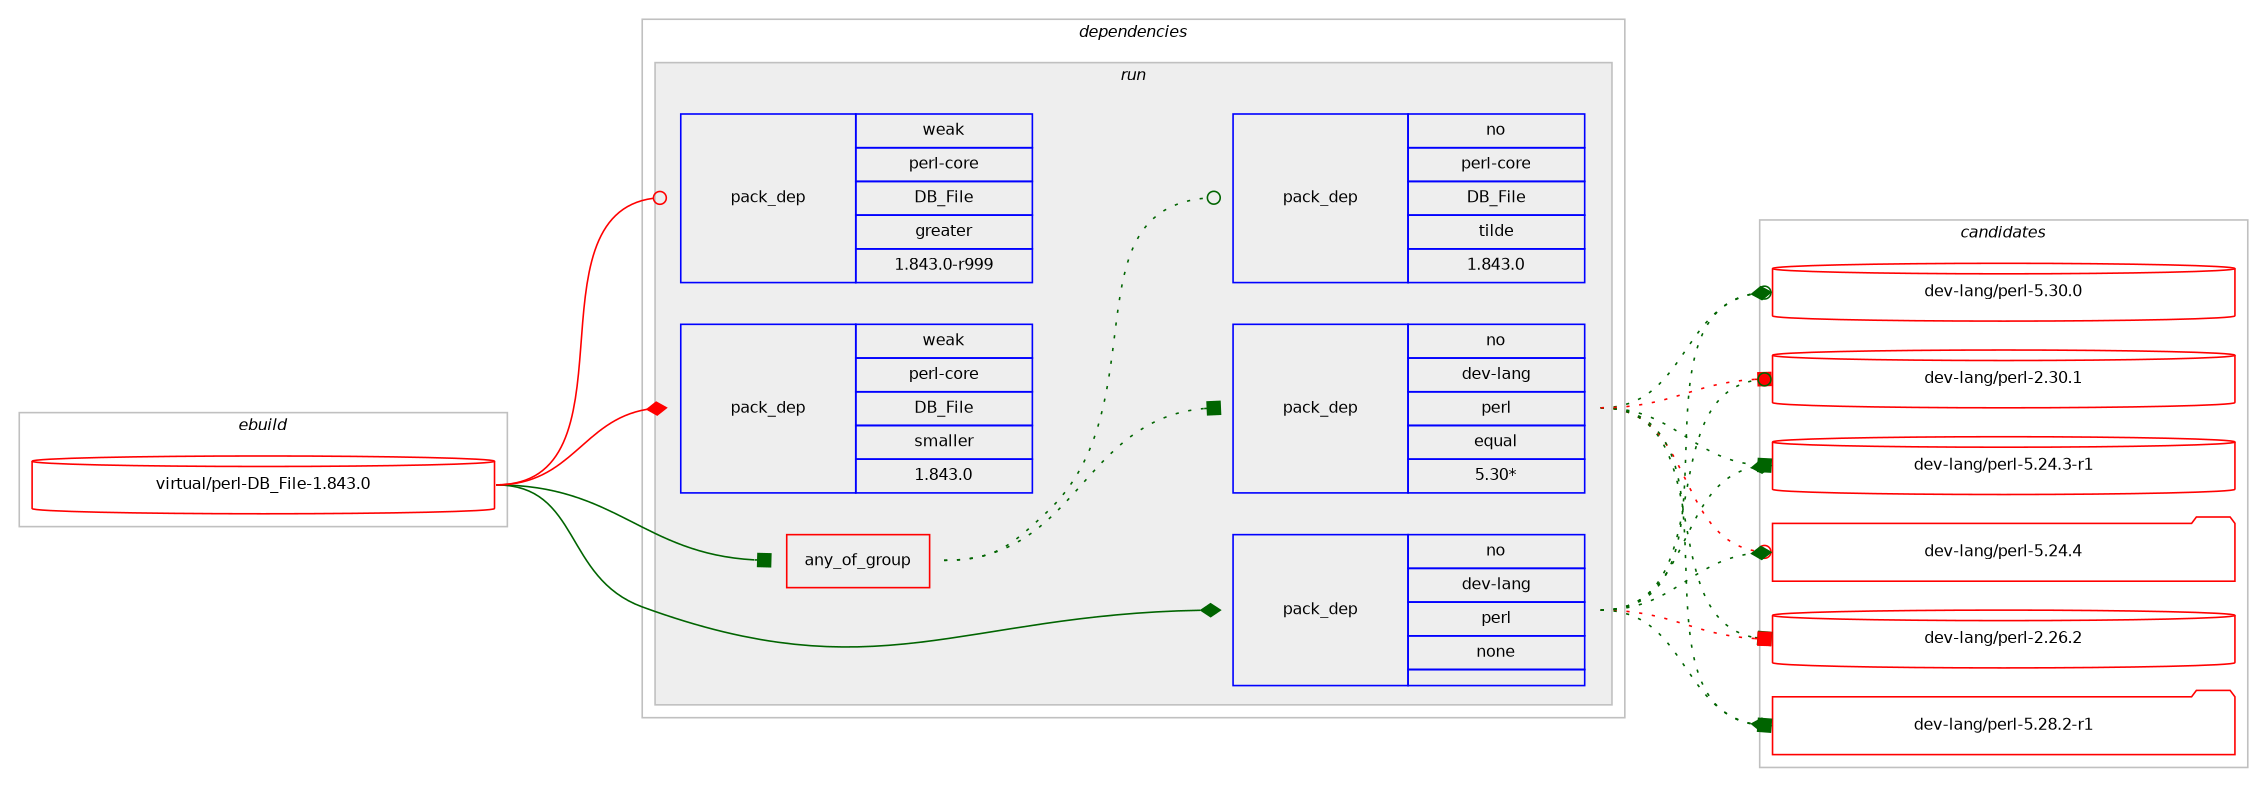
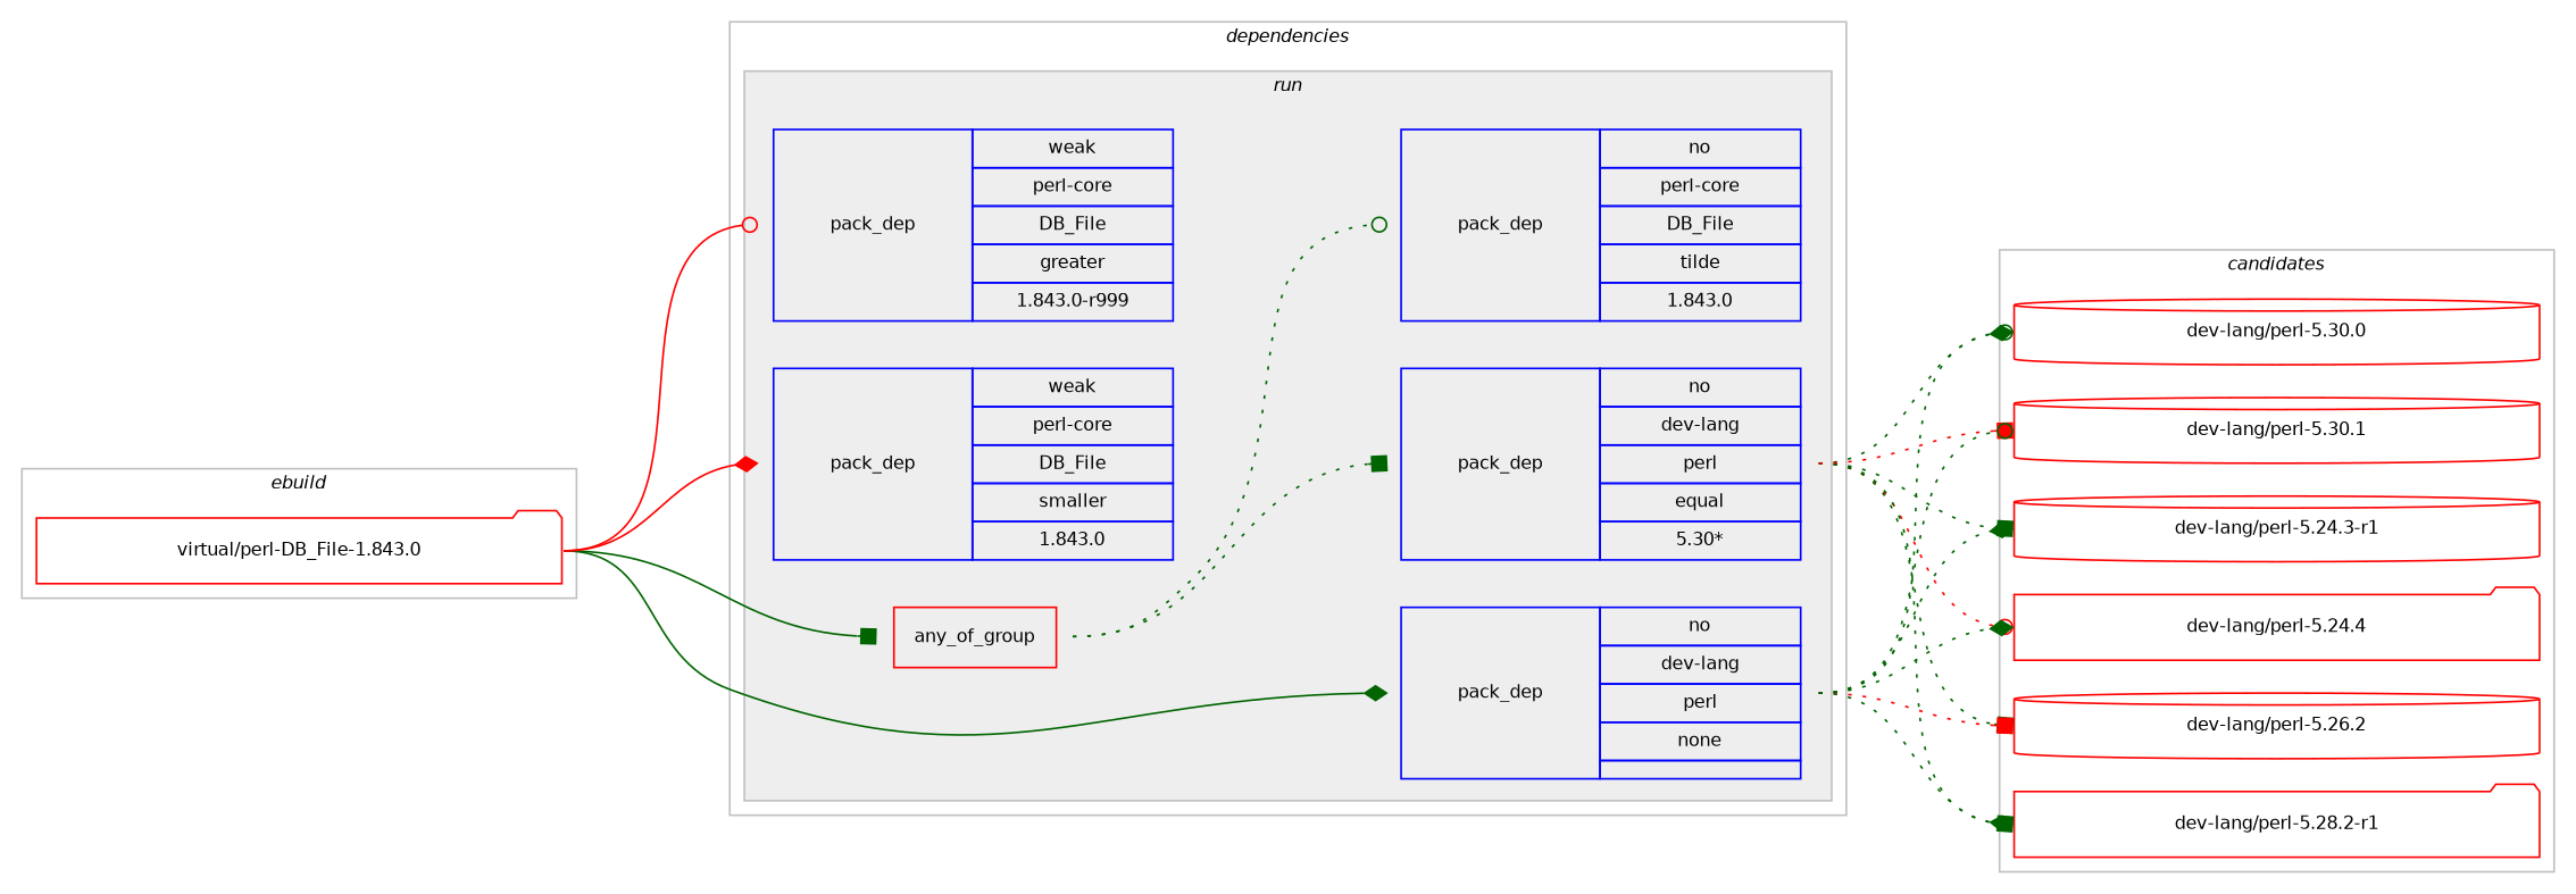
  digraph {
    compound=true
    concentrate=true
    fontname=Helvetica
    fontsize=10
    newrank=true
    rankdir=LR
    ranksep=1.5
    node [color=red fontname=Helvetica fontsize=10 shape=none]
    edge [arrowhead=box color=darkgreen headport=w style=dotted tailport=e weight=100]
-   n1 [label="virtual/perl-DB_File-1.843.0" shape=cylinder width=4]
+   n1 [label="virtual/perl-DB_File-1.843.0" shape=folder width=4]
    n2 [color=blue label=<<TABLE BORDER="0" CELLBORDER="1" CELLSPACING="0" CELLPADDING="4" WIDTH="220"><TR><TD ROWSPAN="6" CELLPADDING="30">pack_dep</TD></TR><TR><TD WIDTH="110">no</TD></TR><TR><TD>dev-lang</TD></TR><TR><TD>perl</TD></TR><TR><TD>equal</TD></TR><TR><TD>5.30*</TD></TR></TABLE>>]
    n3 [color=blue label=<<TABLE BORDER="0" CELLBORDER="1" CELLSPACING="0" CELLPADDING="4" WIDTH="220"><TR><TD ROWSPAN="6" CELLPADDING="30">pack_dep</TD></TR><TR><TD WIDTH="110">no</TD></TR><TR><TD>perl-core</TD></TR><TR><TD>DB_File</TD></TR><TR><TD>tilde</TD></TR><TR><TD>1.843.0</TD></TR></TABLE>>]
    n4 [label=<<TABLE BORDER="0" CELLBORDER="1" CELLSPACING="0" CELLPADDING="4"><TR><TD CELLPADDING="10">any_of_group</TD></TR></TABLE>>]
    n5 [color=blue label=<<TABLE BORDER="0" CELLBORDER="1" CELLSPACING="0" CELLPADDING="4" WIDTH="220"><TR><TD ROWSPAN="6" CELLPADDING="30">pack_dep</TD></TR><TR><TD WIDTH="110">no</TD></TR><TR><TD>dev-lang</TD></TR><TR><TD>perl</TD></TR><TR><TD>none</TD></TR><TR><TD></TD></TR></TABLE>>]
    n6 [color=blue label=<<TABLE BORDER="0" CELLBORDER="1" CELLSPACING="0" CELLPADDING="4" WIDTH="220"><TR><TD ROWSPAN="6" CELLPADDING="30">pack_dep</TD></TR><TR><TD WIDTH="110">weak</TD></TR><TR><TD>perl-core</TD></TR><TR><TD>DB_File</TD></TR><TR><TD>greater</TD></TR><TR><TD>1.843.0-r999</TD></TR></TABLE>>]
    n7 [color=blue label=<<TABLE BORDER="0" CELLBORDER="1" CELLSPACING="0" CELLPADDING="4" WIDTH="220"><TR><TD ROWSPAN="6" CELLPADDING="30">pack_dep</TD></TR><TR><TD WIDTH="110">weak</TD></TR><TR><TD>perl-core</TD></TR><TR><TD>DB_File</TD></TR><TR><TD>smaller</TD></TR><TR><TD>1.843.0</TD></TR></TABLE>>]
    n8 [label="dev-lang/perl-5.24.3-r1" shape=cylinder width=4]
    n9 [label="dev-lang/perl-5.24.4" shape=folder width=4]
-   n10 [label="dev-lang/perl-2.26.2" shape=cylinder width=4]
+   n10 [label="dev-lang/perl-5.26.2" shape=cylinder width=4]
    n11 [label="dev-lang/perl-5.28.2-r1" shape=folder width=4]
    n12 [label="dev-lang/perl-5.30.0" shape=cylinder width=4]
-   n13 [label="dev-lang/perl-2.30.1" shape=cylinder width=4]
+   n13 [label="dev-lang/perl-5.30.1" shape=cylinder width=4]
    subgraph cluster_1 {
      color=gray
      label=<<i>ebuild</i>>
      rank=same
      n1
    }
    subgraph cluster_2 {
      color=gray
      label=<<i>dependencies</i>>
      subgraph cluster_3 {
        color=gray
        fillcolor="#eeeeee"
        label=<<i>compile</i>>
        style=filled
      }
      subgraph cluster_4 {
        color=gray
        fillcolor="#eeeeee"
        label=<<i>compile and run</i>>
        style=filled
      }
      subgraph cluster_5 {
        color=gray
        fillcolor="#eeeeee"
        label=<<i>run</i>>
        style=filled
        subgraph sub_6 {
          color=gray
          fillcolor="#eeeeee"
          label=<<i>run</i>>
          style=filled
          n4
          subgraph sub_7 {
            color=gray
            fillcolor="#eeeeee"
            label=<<i>run</i>>
            style=filled
            n2
          }
          subgraph sub_8 {
            color=gray
            fillcolor="#eeeeee"
            label=<<i>run</i>>
            style=filled
            n3
          }
        }
        subgraph sub_9 {
          color=gray
          fillcolor="#eeeeee"
          label=<<i>run</i>>
          style=filled
          n5
        }
        subgraph sub_10 {
          color=gray
          fillcolor="#eeeeee"
          label=<<i>run</i>>
          style=filled
          n6
        }
        subgraph sub_11 {
          color=gray
          fillcolor="#eeeeee"
          label=<<i>run</i>>
          style=filled
          n7
        }
      }
    }
    subgraph cluster_12 {
      color=gray
      label=<<i>candidates</i>>
      rank=same
      subgraph sub_13 {
        color=black
        label=<<i>candidates</i>>
        nodesep=1
        rank=same
        n8
        n9
        n10
        n11
        n12
        n13
      }
      subgraph sub_14 {
        color=black
        label=<<i>candidates</i>>
        nodesep=1
        rank=same
      }
      subgraph sub_15 {
        color=black
        label=<<i>candidates</i>>
        nodesep=1
        rank=same
        n8
        n9
        n10
        n11
        n12
        n13
      }
      subgraph sub_16 {
        color=black
        label=<<i>candidates</i>>
        nodesep=1
        rank=same
      }
      subgraph sub_17 {
        color=black
        label=<<i>candidates</i>>
        nodesep=1
        rank=same
      }
    }
    n1 -> n4 [style=solid weight=20]
    n1 -> n5 [arrowhead=diamond style=solid weight=20]
    n1 -> n6 [arrowhead=odot color=red style=solid weight=20]
    n1 -> n7 [arrowhead=diamond color=red style=solid weight=20]
    n2 -> n8
    n2 -> n9 [arrowhead=odot color=red]
    n2 -> n10
    n2 -> n11
    n2 -> n12 [arrowhead=diamond]
    n2 -> n13 [color=red]
    n4 -> n2 [weight=20]
    n4 -> n3 [arrowhead=odot weight=20]
    n5 -> n8 [arrowhead=diamond]
    n5 -> n9 [arrowhead=diamond]
    n5 -> n10 [color=red]
    n5 -> n11 [arrowhead=diamond]
    n5 -> n12 [arrowhead=odot]
    n5 -> n13 [arrowhead=odot]
  }
